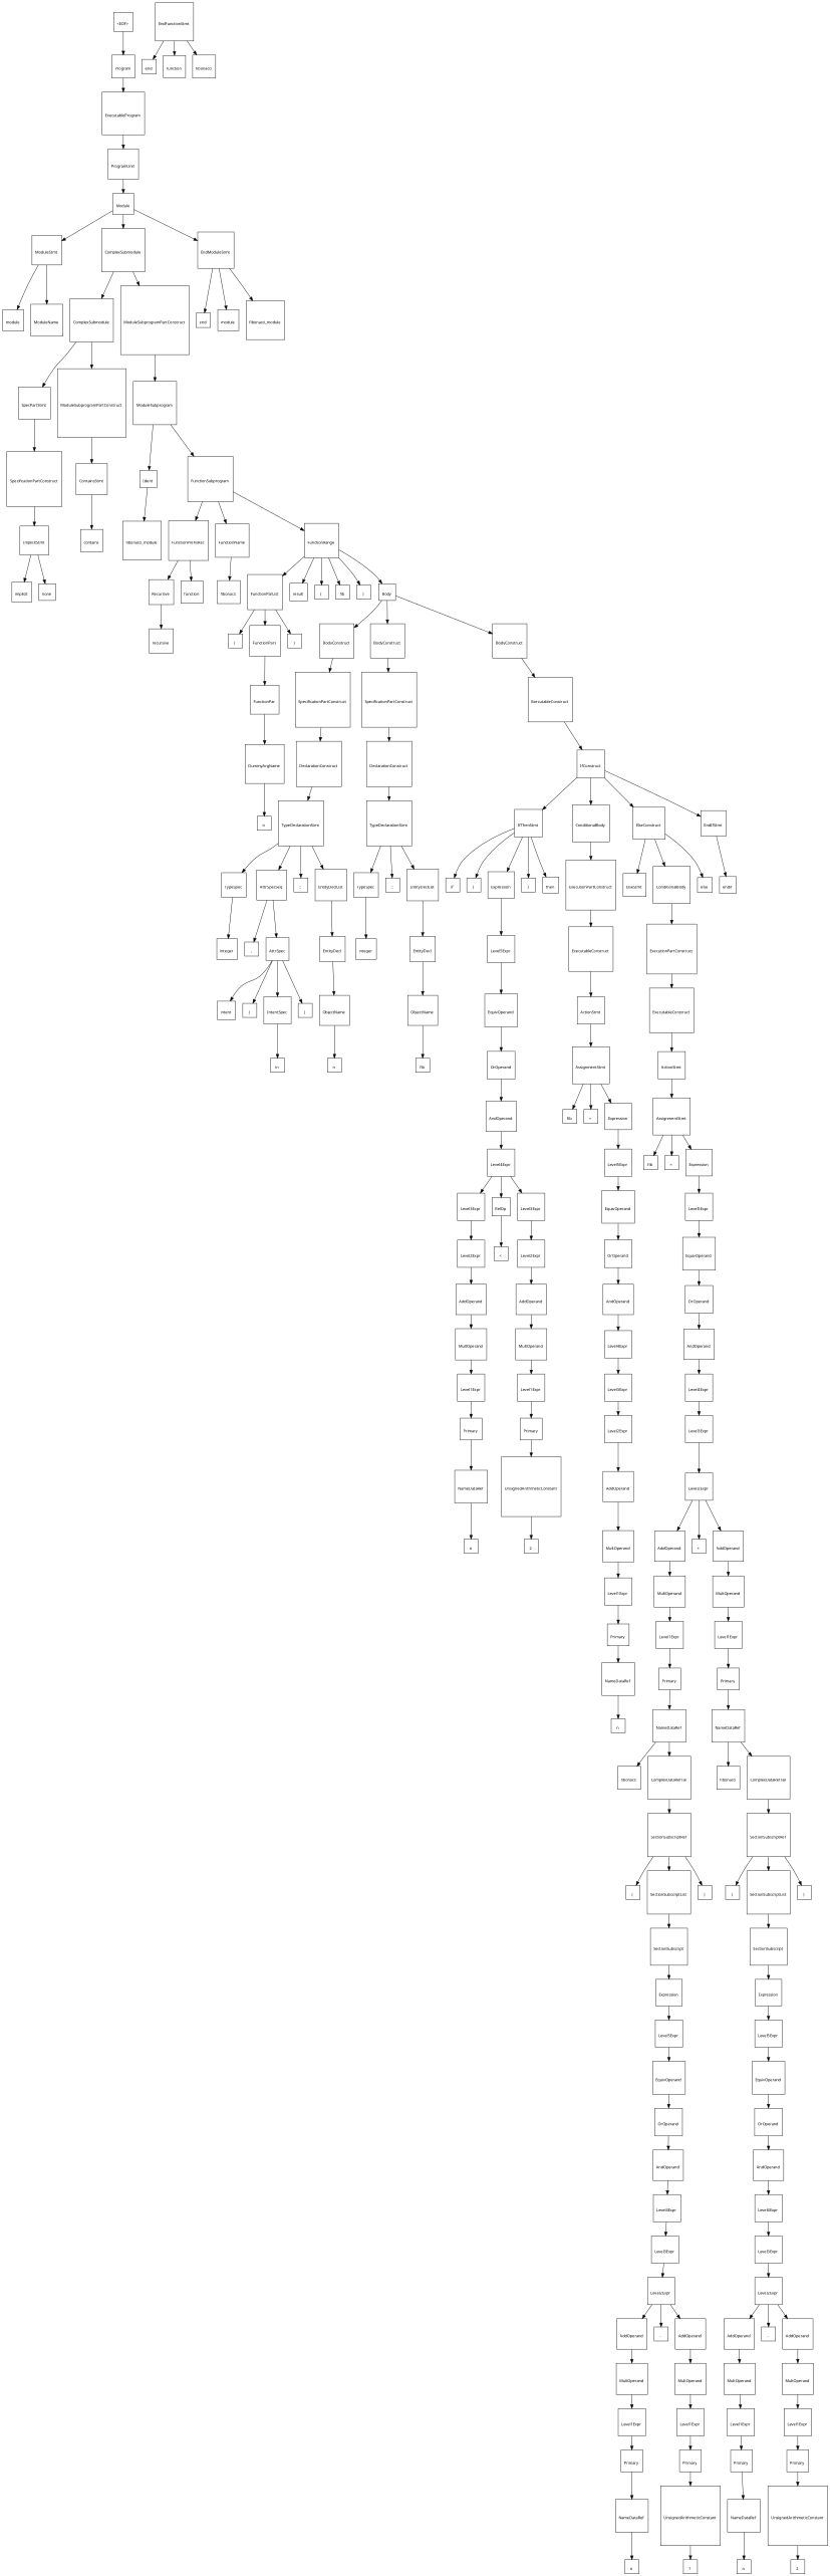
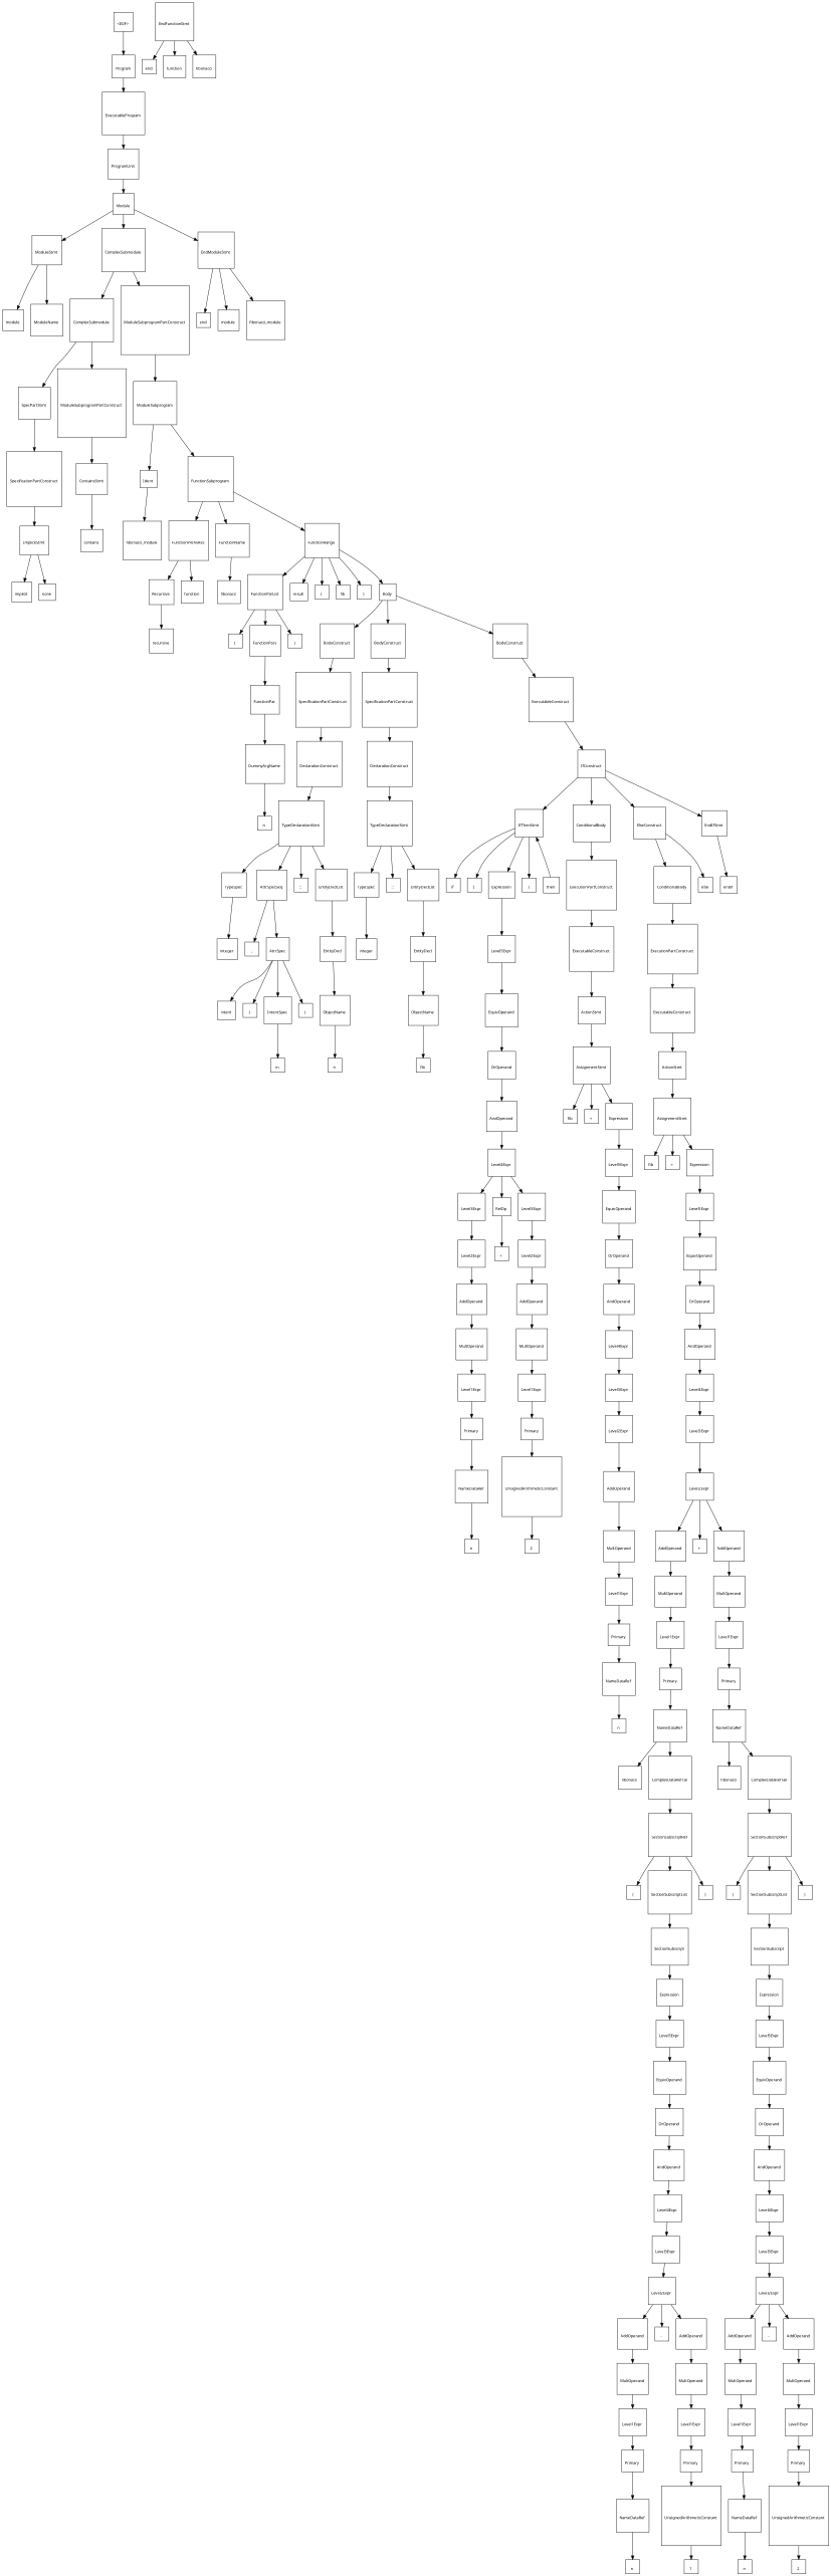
  digraph {
    node [fontname="Arial Unicode MS" fontsize=10 shape=square]
    n1 [label="\lProgram \n"]
    n2 [label="\lExecutableProgram \n"]
    n3 [label="\lProgramUnit \n"]
    n4 [label="\l&lt;EOF&gt; \n"]
    n5 [label="\lModule \n"]
    n6 [label="\lModuleStmt \n"]
    n7 [label="\lComplexSubmodule \n"]
    n8 [label="\lEndModuleStmt \n"]
    n9 [label="\lmodule \n"]
    n10 [label="\lModuleName \n"]
    n11 [label="\lComplexSubmodule \n"]
    n12 [label="\lModuleSubprogramPartConstruct \n"]
    n13 [label="\lend \n"]
    n14 [label="\lmodule \n"]
    n15 [label="\lfibonacci_module \n"]
    n16 [label="\lIdent \n"]
    n17 [label="\lfibonacci_module \n"]
    n18 [label="\lSpecPartStmt \n"]
    n19 [label="\lModuleSubprogramPartConstruct \n"]
    n20 [label="\lModuleSubprogram \n"]
    n21 [label="\lSpecificationPartConstruct \n"]
    n22 [label="\lContainsStmt \n"]
    n23 [label="\lImplicitStmt \n"]
    n24 [label="\limplicit \n"]
    n25 [label="\lnone \n"]
    n26 [label="\lcontains \n"]
    n27 [label="\lFunctionSubprogram \n"]
    n28 [label="\lFunctionPrefixRec \n"]
    n29 [label="\lFunctionName \n"]
    n30 [label="\lFunctionRange \n"]
    n31 [label="\lRecursive \n"]
    n32 [label="\lfunction \n"]
    n33 [label="\lfibonacci \n"]
    n34 [label="\lFunctionParList \n"]
    n35 [label="\lresult \n"]
    n36 [label="\l( \n"]
    n37 [label="\lfib \n"]
    n38 [label="\l) \n"]
    n39 [label="\lBody \n"]
    n40 [label="\lrecursive \n"]
    n41 [label="\l( \n"]
    n42 [label="\lFunctionPars \n"]
    n43 [label="\l) \n"]
    n44 [label="\lBodyConstruct \n"]
    n45 [label="\lBodyConstruct \n"]
    n46 [label="\lBodyConstruct \n"]
    n47 [label="\lEndFunctionStmt \n"]
    n48 [label="\lend \n"]
    n49 [label="\lfunction \n"]
    n50 [label="\lfibonacci \n"]
    n51 [label="\lFunctionPar \n"]
    n52 [label="\lDummyArgName \n"]
    n53 [label="\ln \n"]
    n54 [label="\lSpecificationPartConstruct \n"]
    n55 [label="\lSpecificationPartConstruct \n"]
    n56 [label="\lExecutableConstruct \n"]
    n57 [label="\lDeclarationConstruct \n"]
    n58 [label="\lTypeDeclarationStmt \n"]
    n59 [label="\lTypeSpec \n"]
    n60 [label="\lAttrSpecSeq \n"]
    n61 [label="\l:: \n"]
    n62 [label="\lEntityDeclList \n"]
    n63 [label="\linteger \n"]
    n64 [label="\l, \n"]
    n65 [label="\lAttrSpec \n"]
    n66 [label="\lEntityDecl \n"]
    n67 [label="\lintent \n"]
    n68 [label="\l( \n"]
    n69 [label="\lIntentSpec \n"]
    n70 [label="\l) \n"]
    n71 [label="\lin \n"]
    n72 [label="\lObjectName \n"]
    n73 [label="\ln \n"]
    n74 [label="\lDeclarationConstruct \n"]
    n75 [label="\lTypeDeclarationStmt \n"]
    n76 [label="\lTypeSpec \n"]
    n77 [label="\l:: \n"]
    n78 [label="\lEntityDeclList \n"]
    n79 [label="\linteger \n"]
    n80 [label="\lEntityDecl \n"]
    n81 [label="\lObjectName \n"]
    n82 [label="\lfib \n"]
    n83 [label="\lIfConstruct \n"]
    n84 [label="\lIfThenStmt \n"]
    n85 [label="\lConditionalBody \n"]
    n86 [label="\lElseConstruct \n"]
    n87 [label="\lEndIfStmt \n"]
    n88 [label="\lif \n"]
    n89 [label="\l( \n"]
    n90 [label="\lExpression \n"]
    n91 [label="\l) \n"]
    n92 [label="\lthen \n"]
    n93 [label="\lExecutionPartConstruct \n"]
-   n94 [label="\lElseStmt \n"]
    n95 [label="\lConditionalBody \n"]
    n96 [label="\lelse \n"]
    n97 [label="\lendif \n"]
    n98 [label="\lLevel5Expr \n"]
    n99 [label="\lEquivOperand \n"]
    n100 [label="\lOrOperand \n"]
    n101 [label="\lAndOperand \n"]
    n102 [label="\lLevel4Expr \n"]
    n103 [label="\lLevel3Expr \n"]
    n104 [label="\lRelOp \n"]
    n105 [label="\lLevel3Expr \n"]
    n106 [label="\lLevel2Expr \n"]
    n107 [label="\l&lt; \n"]
    n108 [label="\lLevel2Expr \n"]
    n109 [label="\lAddOperand \n"]
    n110 [label="\lMultOperand \n"]
    n111 [label="\lLevel1Expr \n"]
    n112 [label="\lPrimary \n"]
    n113 [label="\lNameDataRef \n"]
    n114 [label="\ln \n"]
    n115 [label="\lAddOperand \n"]
    n116 [label="\lMultOperand \n"]
    n117 [label="\lLevel1Expr \n"]
    n118 [label="\lPrimary \n"]
    n119 [label="\lUnsignedArithmeticConstant \n"]
    n120 [label="\l2 \n"]
    n121 [label="\lExecutableConstruct \n"]
    n122 [label="\lActionStmt \n"]
    n123 [label="\lAssignmentStmt \n"]
    n124 [label="\lfib \n"]
    n125 [label="\l= \n"]
    n126 [label="\lExpression \n"]
    n127 [label="\lLevel5Expr \n"]
    n128 [label="\lEquivOperand \n"]
    n129 [label="\lOrOperand \n"]
    n130 [label="\lAndOperand \n"]
    n131 [label="\lLevel4Expr \n"]
    n132 [label="\lLevel3Expr \n"]
    n133 [label="\lLevel2Expr \n"]
    n134 [label="\lAddOperand \n"]
    n135 [label="\lMultOperand \n"]
    n136 [label="\lLevel1Expr \n"]
    n137 [label="\lPrimary \n"]
    n138 [label="\lNameDataRef \n"]
    n139 [label="\ln \n"]
    n140 [label="\lExecutionPartConstruct \n"]
    n141 [label="\lExecutableConstruct \n"]
    n142 [label="\lActionStmt \n"]
    n143 [label="\lAssignmentStmt \n"]
    n144 [label="\lfib \n"]
    n145 [label="\l= \n"]
    n146 [label="\lExpression \n"]
    n147 [label="\lLevel5Expr \n"]
    n148 [label="\lEquivOperand \n"]
    n149 [label="\lOrOperand \n"]
    n150 [label="\lAndOperand \n"]
    n151 [label="\lLevel4Expr \n"]
    n152 [label="\lLevel3Expr \n"]
    n153 [label="\lLevel2Expr \n"]
    n154 [label="\lAddOperand \n"]
    n155 [label="\l+ \n"]
    n156 [label="\lAddOperand \n"]
    n157 [label="\lMultOperand \n"]
    n158 [label="\lMultOperand \n"]
    n159 [label="\lLevel1Expr \n"]
    n160 [label="\lPrimary \n"]
    n161 [label="\lNameDataRef \n"]
    n162 [label="\lfibonacci \n"]
    n163 [label="\lComplexDataRefTail \n"]
    n164 [label="\lSectionSubscriptRef \n"]
    n165 [label="\l( \n"]
    n166 [label="\lSectionSubscriptList \n"]
    n167 [label="\l) \n"]
    n168 [label="\lSectionSubscript \n"]
    n169 [label="\lExpression \n"]
    n170 [label="\lLevel5Expr \n"]
    n171 [label="\lEquivOperand \n"]
    n172 [label="\lOrOperand \n"]
    n173 [label="\lAndOperand \n"]
    n174 [label="\lLevel4Expr \n"]
    n175 [label="\lLevel3Expr \n"]
    n176 [label="\lLevel2Expr \n"]
    n177 [label="\lAddOperand \n"]
    n178 [label="\l\- \n"]
    n179 [label="\lAddOperand \n"]
    n180 [label="\lMultOperand \n"]
    n181 [label="\lMultOperand \n"]
    n182 [label="\lLevel1Expr \n"]
    n183 [label="\lPrimary \n"]
    n184 [label="\lNameDataRef \n"]
    n185 [label="\ln \n"]
    n186 [label="\lLevel1Expr \n"]
    n187 [label="\lPrimary \n"]
    n188 [label="\lUnsignedArithmeticConstant \n"]
    n189 [label="\l1 \n"]
    n190 [label="\lLevel1Expr \n"]
    n191 [label="\lPrimary \n"]
    n192 [label="\lNameDataRef \n"]
    n193 [label="\lfibonacci \n"]
    n194 [label="\lComplexDataRefTail \n"]
    n195 [label="\lSectionSubscriptRef \n"]
    n196 [label="\l( \n"]
    n197 [label="\lSectionSubscriptList \n"]
    n198 [label="\l) \n"]
    n199 [label="\lSectionSubscript \n"]
    n200 [label="\lExpression \n"]
    n201 [label="\lLevel5Expr \n"]
    n202 [label="\lEquivOperand \n"]
    n203 [label="\lOrOperand \n"]
    n204 [label="\lAndOperand \n"]
    n205 [label="\lLevel4Expr \n"]
    n206 [label="\lLevel3Expr \n"]
    n207 [label="\lLevel2Expr \n"]
    n208 [label="\lAddOperand \n"]
    n209 [label="\l\- \n"]
    n210 [label="\lAddOperand \n"]
    n211 [label="\lMultOperand \n"]
    n212 [label="\lMultOperand \n"]
    n213 [label="\lLevel1Expr \n"]
    n214 [label="\lPrimary \n"]
    n215 [label="\lNameDataRef \n"]
    n216 [label="\ln \n"]
    n217 [label="\lLevel1Expr \n"]
    n218 [label="\lPrimary \n"]
    n219 [label="\lUnsignedArithmeticConstant \n"]
    n220 [label="\l2 \n"]
    n1 -> n2
    n2 -> n3
    n3 -> n5
    n4 -> n1
    n5 -> n6
    n5 -> n7
    n5 -> n8
    n6 -> n9
    n6 -> n10
    n7 -> n11
    n7 -> n12
    n8 -> n13
    n8 -> n14
    n8 -> n15
    n11 -> n18
    n11 -> n19
    n12 -> n20
    n16 -> n17
    n18 -> n21
    n19 -> n22
    n20 -> n16
    n20 -> n27
    n21 -> n23
    n22 -> n26
    n23 -> n24
    n23 -> n25
    n27 -> n28
    n27 -> n29
    n27 -> n30
    n28 -> n31
    n28 -> n32
    n29 -> n33
    n30 -> n34
    n30 -> n35
    n30 -> n36
    n30 -> n37
    n30 -> n38
    n30 -> n39
    n31 -> n40
    n34 -> n41
    n34 -> n42
    n34 -> n43
    n39 -> n44
    n39 -> n45
    n39 -> n46
    n42 -> n51
    n44 -> n54
    n45 -> n55
    n46 -> n56
    n47 -> n48
    n47 -> n49
    n47 -> n50
    n51 -> n52
    n52 -> n53
    n54 -> n57
    n55 -> n74
    n56 -> n83
    n57 -> n58
    n58 -> n59
    n58 -> n60
    n58 -> n61
    n58 -> n62
    n59 -> n63
    n60 -> n64
    n60 -> n65
    n62 -> n66
    n65 -> n67
    n65 -> n68
    n65 -> n69
    n65 -> n70
    n66 -> n72
    n69 -> n71
    n72 -> n73
    n74 -> n75
    n75 -> n76
    n75 -> n77
    n75 -> n78
    n76 -> n79
    n78 -> n80
    n80 -> n81
    n81 -> n82
    n83 -> n84
    n83 -> n85
    n83 -> n86
    n83 -> n87
    n84 -> n88
    n84 -> n89
    n84 -> n90
    n84 -> n91
-   n84 -> n92
+   n92 -> n84
    n85 -> n93
-   n86 -> n94
    n86 -> n95
    n86 -> n96
    n87 -> n97
    n90 -> n98
    n93 -> n121
    n95 -> n140
    n98 -> n99
    n99 -> n100
    n100 -> n101
    n101 -> n102
    n102 -> n103
    n102 -> n104
    n102 -> n105
    n103 -> n106
    n104 -> n107
    n105 -> n108
    n106 -> n109
    n108 -> n115
    n109 -> n110
    n110 -> n111
    n111 -> n112
    n112 -> n113
    n113 -> n114
    n115 -> n116
    n116 -> n117
    n117 -> n118
    n118 -> n119
    n119 -> n120
    n121 -> n122
    n122 -> n123
    n123 -> n124
    n123 -> n125
    n123 -> n126
    n126 -> n127
    n127 -> n128
    n128 -> n129
    n129 -> n130
    n130 -> n131
    n131 -> n132
    n132 -> n133
    n133 -> n134
    n134 -> n135
    n135 -> n136
    n136 -> n137
    n137 -> n138
    n138 -> n139
    n140 -> n141
    n141 -> n142
    n142 -> n143
    n143 -> n144
    n143 -> n145
    n143 -> n146
    n146 -> n147
    n147 -> n148
    n148 -> n149
    n149 -> n150
    n150 -> n151
    n151 -> n152
    n152 -> n153
    n153 -> n154
    n153 -> n155
    n153 -> n156
    n154 -> n157
    n156 -> n158
    n157 -> n159
    n158 -> n190
    n159 -> n160
    n160 -> n161
    n161 -> n162
    n161 -> n163
    n163 -> n164
    n164 -> n165
    n164 -> n166
    n164 -> n167
    n166 -> n168
    n168 -> n169
    n169 -> n170
    n170 -> n171
    n171 -> n172
    n172 -> n173
    n173 -> n174
    n174 -> n175
    n175 -> n176
    n176 -> n177
    n176 -> n178
    n176 -> n179
    n177 -> n180
    n179 -> n181
    n180 -> n182
    n181 -> n186
    n182 -> n183
    n183 -> n184
    n184 -> n185
    n186 -> n187
    n187 -> n188
    n188 -> n189
    n190 -> n191
    n191 -> n192
    n192 -> n193
    n192 -> n194
    n194 -> n195
    n195 -> n196
    n195 -> n197
    n195 -> n198
    n197 -> n199
    n199 -> n200
    n200 -> n201
    n201 -> n202
    n202 -> n203
    n203 -> n204
    n204 -> n205
    n205 -> n206
    n206 -> n207
    n207 -> n208
    n207 -> n209
    n207 -> n210
    n208 -> n211
    n210 -> n212
    n211 -> n213
    n212 -> n217
    n213 -> n214
    n214 -> n215
    n215 -> n216
    n217 -> n218
    n218 -> n219
    n219 -> n220
  }
